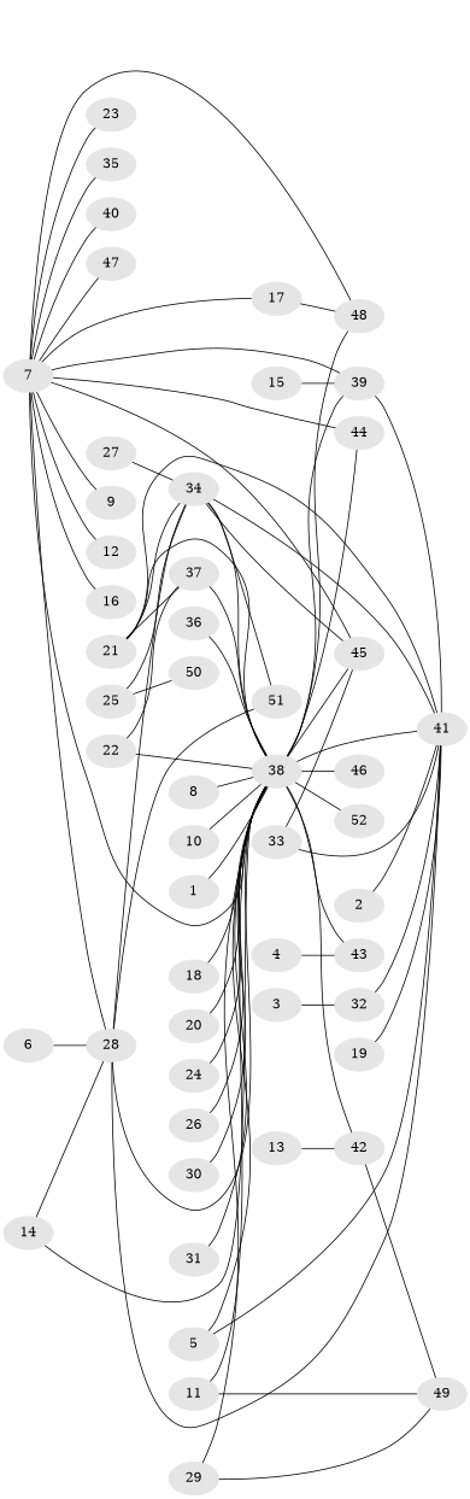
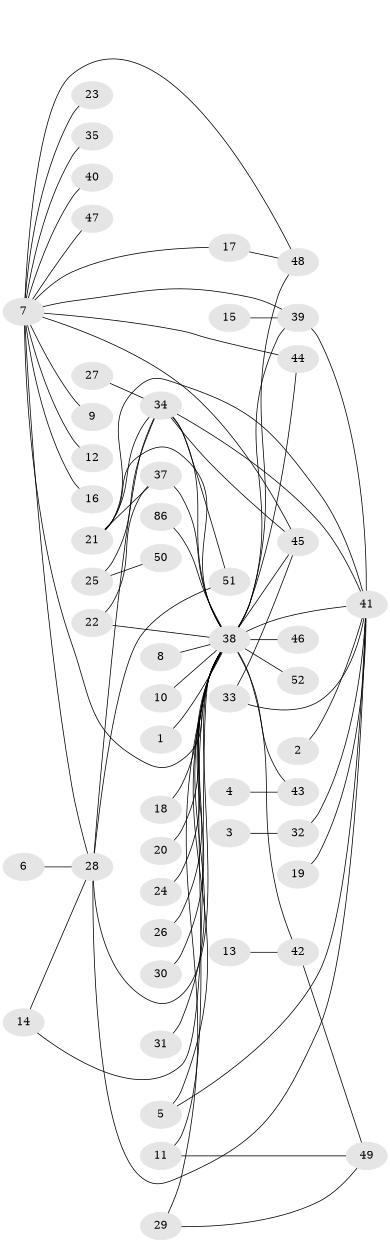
  graph {
    rankdir=LR
    node [color=gray90 style=filled]
    edge [weight=1.0]
    1
    38
    41
    39
    44
    45
    48
    42
    43
    46
    52
    2
    3
    32
    4
    5
    6
    28
    34
    51
    7
    9
    12
    16
    17
    23
    35
    40
    47
    8
    10
    11
    49
    13
    14
    15
    18
    19
    20
    21
    37
    22
    24
    25
    50
    26
    27
    29
    30
    31
    33
-   36
+   36 [label=86]
    1 -- 38
    38 -- 41 [weight=5.0]
    38 -- 39 [weight=3.0]
    38 -- 44
    38 -- 45
    38 -- 48 [weight=2.0]
    38 -- 42
    38 -- 43
    38 -- 46
    38 -- 52
    39 -- 41
    42 -- 49
    2 -- 41
    3 -- 32
    32 -- 41
    4 -- 43
    5 -- 38
    5 -- 41
    6 -- 28
    28 -- 38
    28 -- 41
    28 -- 34
    28 -- 51
    34 -- 38
    34 -- 41 [weight=2.0]
    34 -- 45
    34 -- 51
    7 -- 38 [weight=2.0]
    7 -- 39
    7 -- 44
    7 -- 45
    7 -- 48
    7 -- 28
    7 -- 9
    7 -- 12
    7 -- 16
    7 -- 17
    7 -- 23
    7 -- 35
    7 -- 40
    7 -- 47
    17 -- 48
    8 -- 38
    10 -- 38
    11 -- 38
    11 -- 49
    13 -- 42
    14 -- 38
    14 -- 28
    15 -- 39
    18 -- 38
    19 -- 41
    20 -- 38
    21 -- 38
    21 -- 41
    21 -- 34
    21 -- 37
    37 -- 38 [weight=2.0]
    22 -- 38 [weight=2.0]
    22 -- 37
    24 -- 38
    25 -- 34
    25 -- 50
    26 -- 38
    27 -- 34
    29 -- 38
    29 -- 49
    30 -- 38
    31 -- 38
    33 -- 41
    33 -- 45
    36 -- 38
  }
